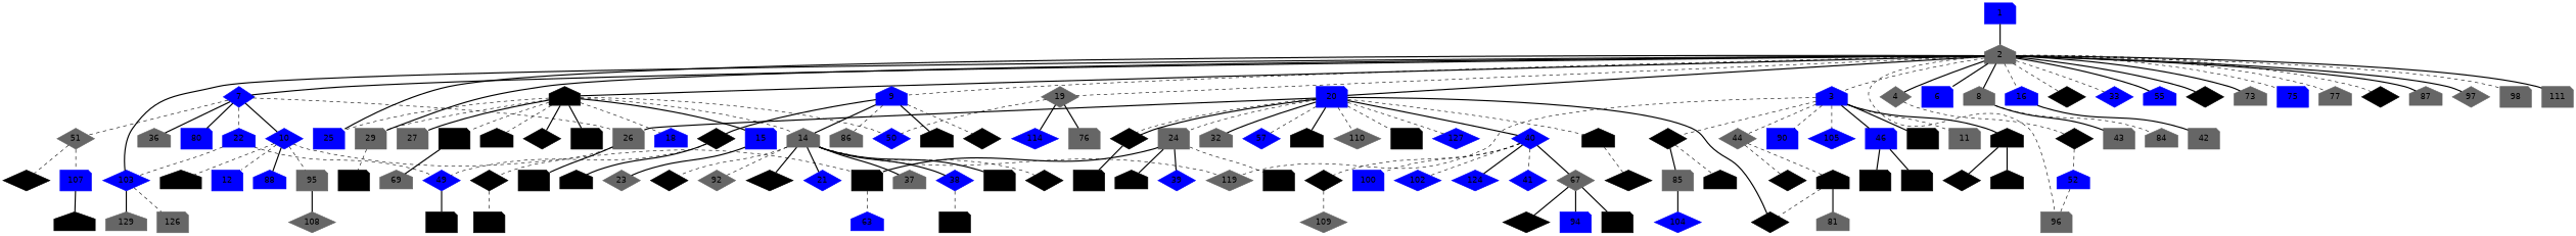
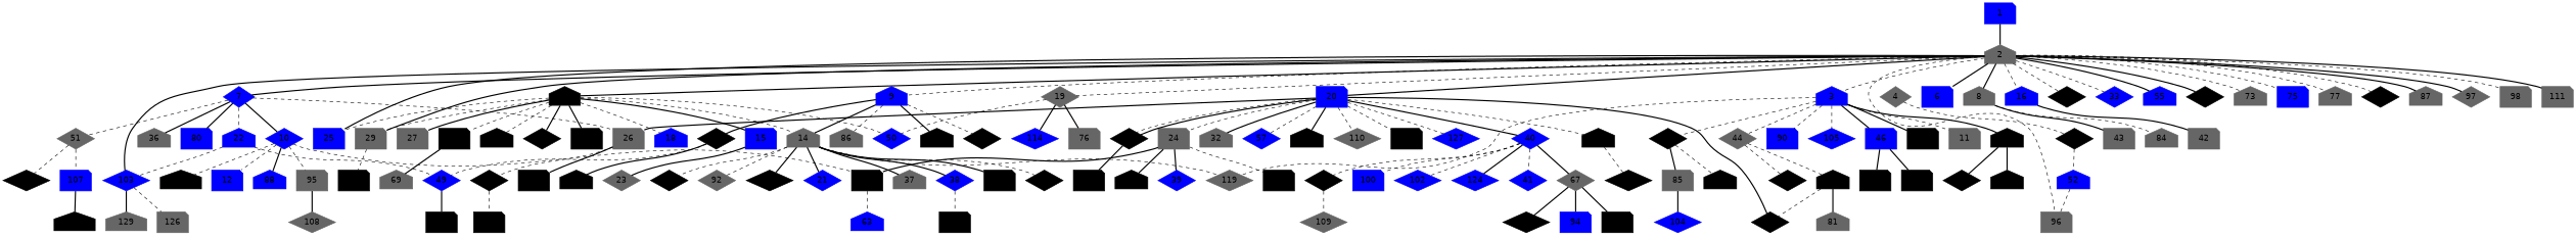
  graph {
    fontname="DejaVu Sans"
    node [color=black fontname="DejaVu Sans" shape=diamond style=filled]
    edge [fontname="DejaVu Sans" style=dashed]
    1 [color=blue shape=note]
    2 [color=gray40 shape=house]
    3 [color=blue shape=house]
    4 [color=gray40]
    5 [shape=house]
    6 [color=blue shape=note]
    7 [color=blue]
    8 [color=gray40 shape=house]
    9 [color=blue shape=house]
    16 [color=blue shape=house]
    17
    19 [color=gray40]
    20 [color=blue shape=note]
    25 [color=blue shape=note]
    29 [color=gray40 shape=note]
    33 [color=blue]
    55 [color=blue shape=house]
    71
    73 [color=gray40 shape=house]
    75 [color=blue shape=note]
    77 [color=gray40 shape=house]
    82
    87 [color=gray40 shape=house]
    96 [color=gray40 shape=note]
    97 [color=gray40]
    98 [color=gray40 shape=note]
    103 [color=blue]
    111 [color=gray40 shape=note]
    11 [color=gray40 shape=note]
    34
    44 [color=gray40]
    46 [color=blue shape=note]
    74 [shape=house]
    90 [color=blue shape=note]
    105 [color=blue]
    112 [shape=note]
    119 [color=gray40]
    30
    14 [color=gray40 shape=house]
    15 [color=blue shape=note]
    18 [color=blue shape=house]
    27 [color=gray40 shape=note]
    50 [color=blue]
    54 [shape=note]
    59 [shape=house]
    70
    122 [shape=note]
    10 [color=blue]
    22 [color=blue shape=house]
    26 [color=gray40 shape=note]
    36 [color=gray40 shape=house]
    51 [color=gray40]
    80 [color=blue shape=note]
    84 [color=gray40 shape=house]
    43 [color=gray40 shape=note]
    13
    48 [shape=house]
    72
    86 [color=gray40 shape=house]
    42 [color=gray40 shape=note]
    76 [color=gray40 shape=note]
    114 [color=blue]
    24 [color=gray40 shape=note]
    31
    32 [color=gray40 shape=house]
    40 [color=blue]
    57 [color=blue]
    83
    91 [shape=house]
    93 [shape=house]
    110 [color=gray40]
    113 [shape=note]
    127 [color=blue]
    60 [shape=note]
    126 [color=gray40 shape=note]
    129 [color=gray40 shape=house]
    79 [shape=house]
    85 [color=gray40 shape=note]
    56
    58 [shape=house]
    65 [shape=note]
    101 [shape=note]
    78
    89 [shape=house]
    52 [color=blue shape=house]
    21 [color=blue]
    37 [color=gray40 shape=house]
    38 [color=blue]
    47 [shape=note]
    61
    68
    92 [color=gray40]
    120
    23 [color=gray40]
    69 [color=gray40 shape=house]
    12 [color=blue shape=note]
    35 [shape=note]
    88 [color=blue shape=house]
    95 [color=gray40 shape=note]
    115 [shape=house]
    49 [color=blue]
    99
    128 [shape=note]
    107 [color=blue shape=note]
    125
    28 [shape=house]
    63 [color=blue shape=house]
    108 [color=gray40]
    106 [shape=note]
    62 [shape=note]
    39 [color=blue]
    64 [shape=note]
    66 [shape=house]
    45 [shape=note]
    41 [color=blue]
    53
    67 [color=gray40]
    100 [color=blue shape=note]
    102 [color=blue]
    124 [color=blue]
    118
    116 [shape=note]
    104 [color=blue]
    109 [color=gray40]
    94 [color=blue shape=note]
    117 [shape=note]
    121
    81 [color=gray40 shape=house]
    123 [shape=house]
    1 -- 2 [style=bold]
    2 -- 3
-   2 -- 4 [style=bold]
    2 -- 5 [style=bold]
    2 -- 6 [style=bold]
    2 -- 7 [style=bold]
    2 -- 8 [style=bold]
    2 -- 9
    2 -- 16
    2 -- 17
    2 -- 19
    2 -- 20 [style=bold]
    2 -- 25 [style=bold]
    2 -- 29 [style=bold]
    2 -- 33
    2 -- 55 [style=bold]
    2 -- 71 [style=bold]
-   2 -- 73 [style=bold]
+   2 -- 73
    2 -- 75
    2 -- 77
    2 -- 82
    2 -- 87 [style=bold]
    2 -- 96
    2 -- 97 [style=bold]
    2 -- 98
    2 -- 103 [style=bold]
    2 -- 111 [style=bold]
    3 -- 11
    3 -- 34
    3 -- 44
    3 -- 46 [style=bold]
    3 -- 74 [style=bold]
    3 -- 90
    3 -- 105
    3 -- 112 [style=bold]
    3 -- 119
    4 -- 30
    5 -- 25
    5 -- 29
    5 -- 14
    5 -- 15 [style=bold]
    5 -- 18
    5 -- 27 [style=bold]
    5 -- 50
    5 -- 54
    5 -- 59
    5 -- 70 [style=bold]
    5 -- 122 [style=bold]
    7 -- 10 [style=bold]
    7 -- 22
    7 -- 26
    7 -- 36 [style=bold]
    7 -- 51
    7 -- 80 [style=bold]
    8 -- 84
    8 -- 43 [style=bold]
    9 -- 14 [style=bold]
    9 -- 13 [style=bold]
    9 -- 48 [style=bold]
    9 -- 72
    9 -- 86
    16 -- 42 [style=bold]
    19 -- 50
    19 -- 76 [style=bold]
    19 -- 114 [style=bold]
    20 -- 26 [style=bold]
    20 -- 24
    20 -- 31
    20 -- 31 [style=bold]
    20 -- 32 [style=bold]
    20 -- 40 [style=bold]
    20 -- 57
    20 -- 83 [style=bold]
    20 -- 91 [style=bold]
    20 -- 93
    20 -- 110
    20 -- 113
    20 -- 127
    29 -- 60
    103 -- 126
    103 -- 129 [style=bold]
    34 -- 79
    34 -- 85 [style=bold]
    44 -- 56
    44 -- 58
    46 -- 65 [style=bold]
    46 -- 101 [style=bold]
    74 -- 78 [style=bold]
    74 -- 89 [style=bold]
    30 -- 52
    14 -- 119
    14 -- 21 [style=bold]
    14 -- 37 [style=bold]
    14 -- 38 [style=bold]
    14 -- 47 [style=bold]
    14 -- 61
    14 -- 68
    14 -- 92
    14 -- 120 [style=bold]
    15 -- 23 [style=bold]
    54 -- 69 [style=bold]
    10 -- 12
    10 -- 35
    10 -- 88 [style=bold]
    10 -- 95
    10 -- 115
    22 -- 103
    22 -- 49
    26 -- 99
    26 -- 128 [style=bold]
    51 -- 107
    51 -- 125
    13 -- 49
    13 -- 28 [style=bold]
    24 -- 35 [style=bold]
    24 -- 39 [style=bold]
    24 -- 64
    24 -- 66 [style=bold]
    31 -- 45 [style=bold]
    40 -- 41
    40 -- 53
    40 -- 67 [style=bold]
    40 -- 100
    40 -- 102
    40 -- 124 [style=bold]
    93 -- 118
    85 -- 104 [style=bold]
    58 -- 83
    58 -- 81 [style=bold]
    52 -- 96
    38 -- 62
    35 -- 63
    95 -- 108 [style=bold]
    49 -- 106 [style=bold]
    99 -- 116
    107 -- 123 [style=bold]
    53 -- 109
    67 -- 94 [style=bold]
    67 -- 117 [style=bold]
    67 -- 121 [style=bold]
  }
